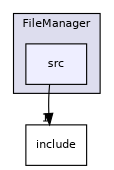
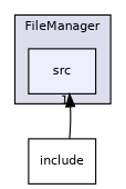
  digraph {
    compound=true
    node [fontname=Helvetica fontsize=10 shape=box]
    n1 [fillcolor="#eeeeff" label=src pencolor=black style=filled]
    n2 [label=include]
    subgraph cluster_1 {
      bgcolor="#ddddee"
      fontname=Helvetica
      fontsize=10
      label=FileManager
      pencolor=black
      n1
    }
-   n1 -> n2 [headlabel=1 labeldistance=1.5 labelfontname=Helvetica labelfontsize=10]
+   n2 -> n1 [headlabel=1 labeldistance=1.5 labelfontname=Helvetica labelfontsize=10]
  }
